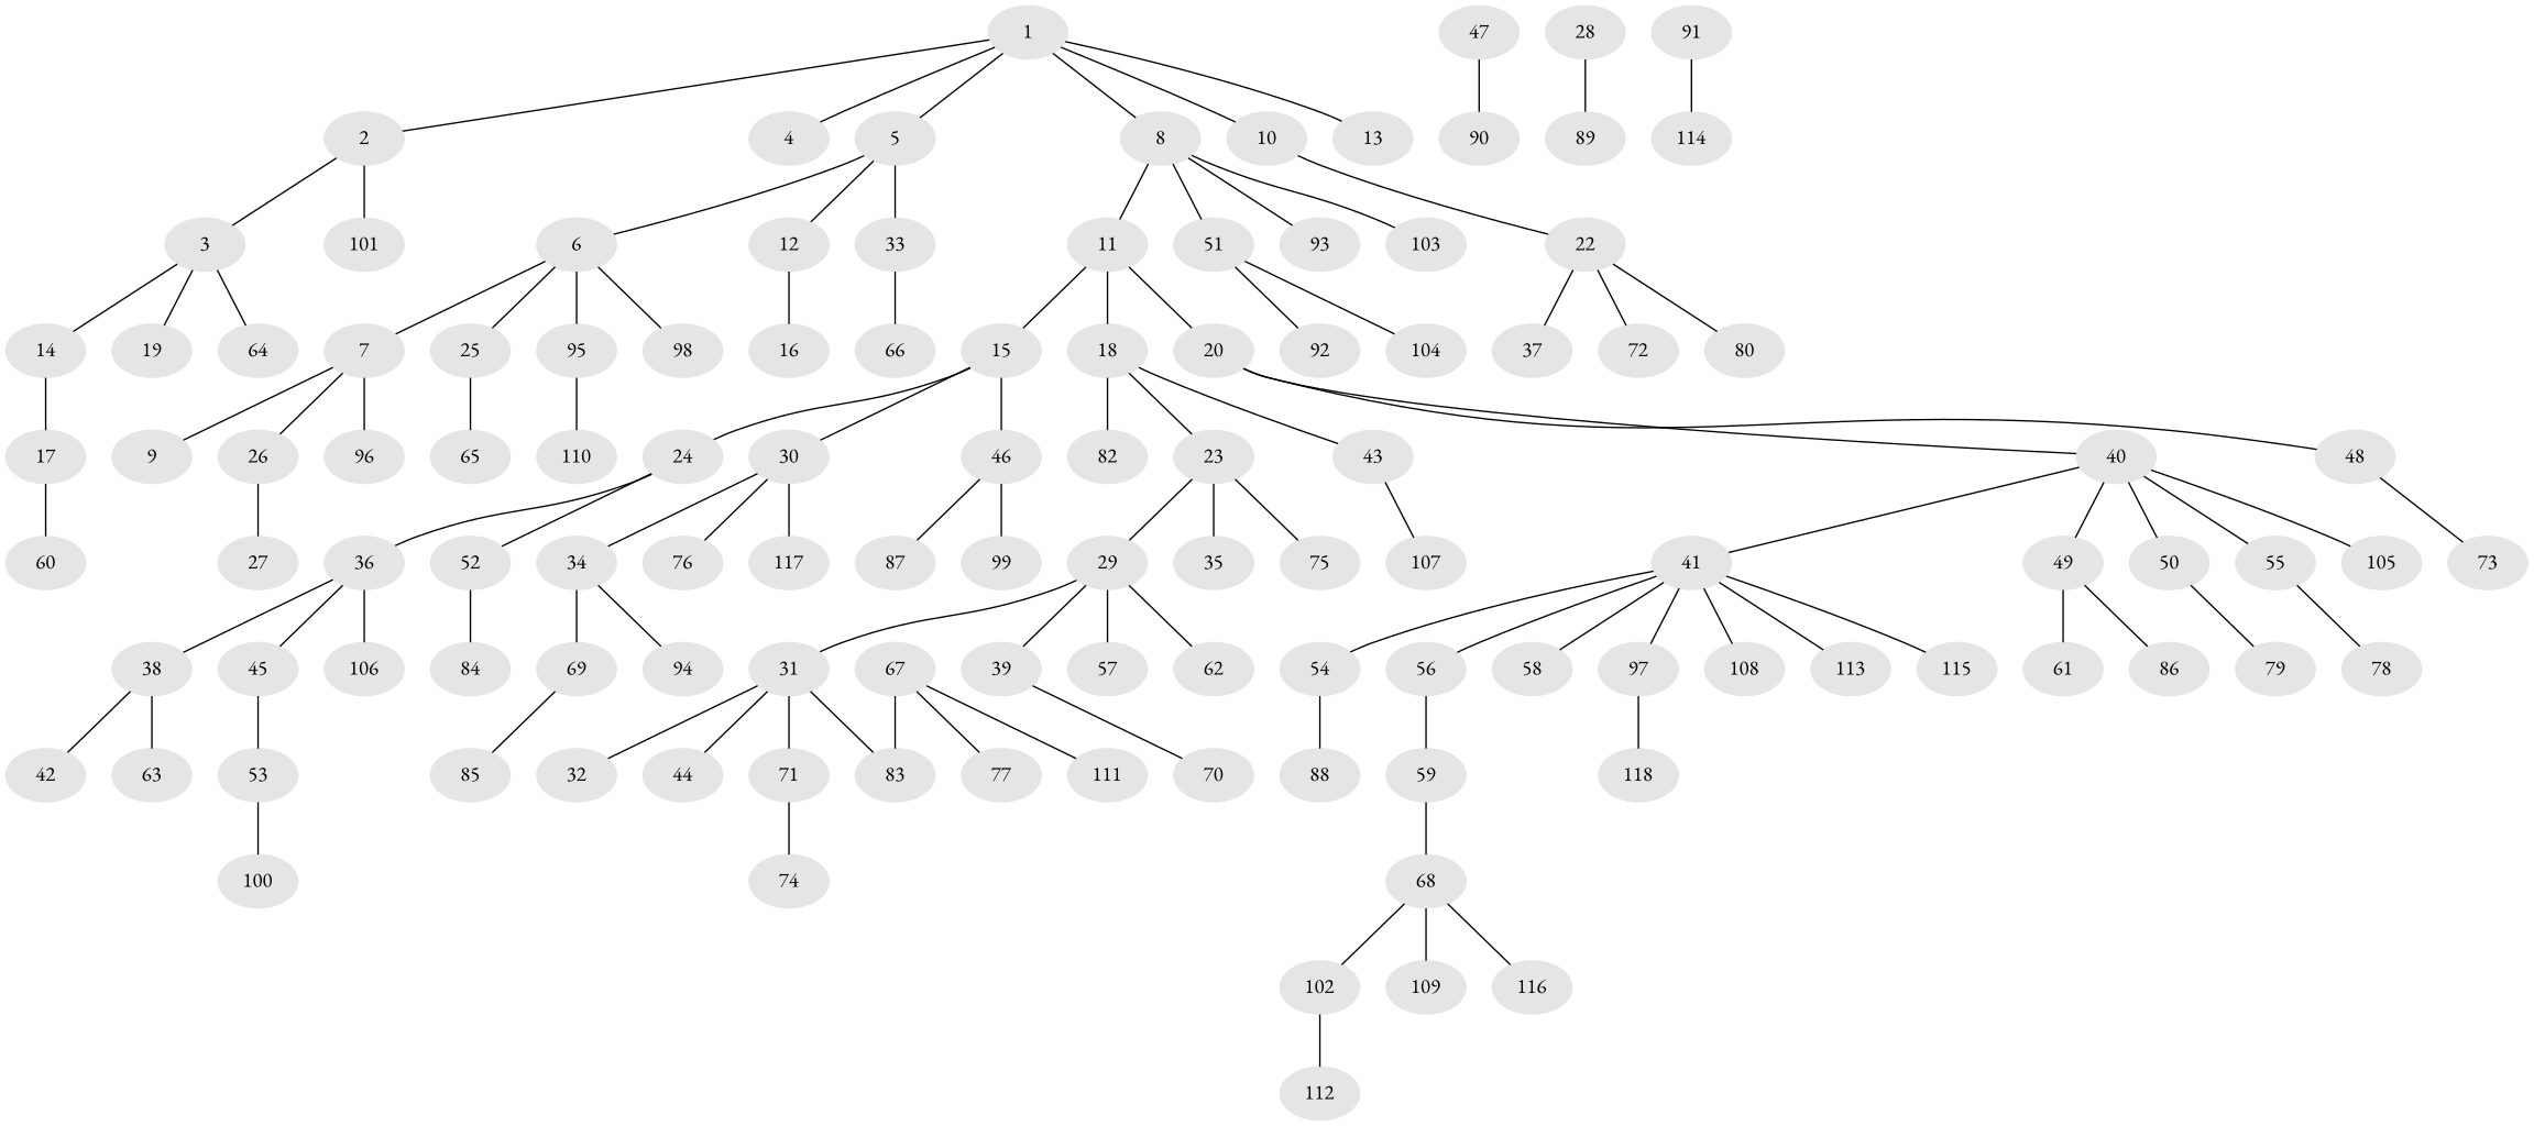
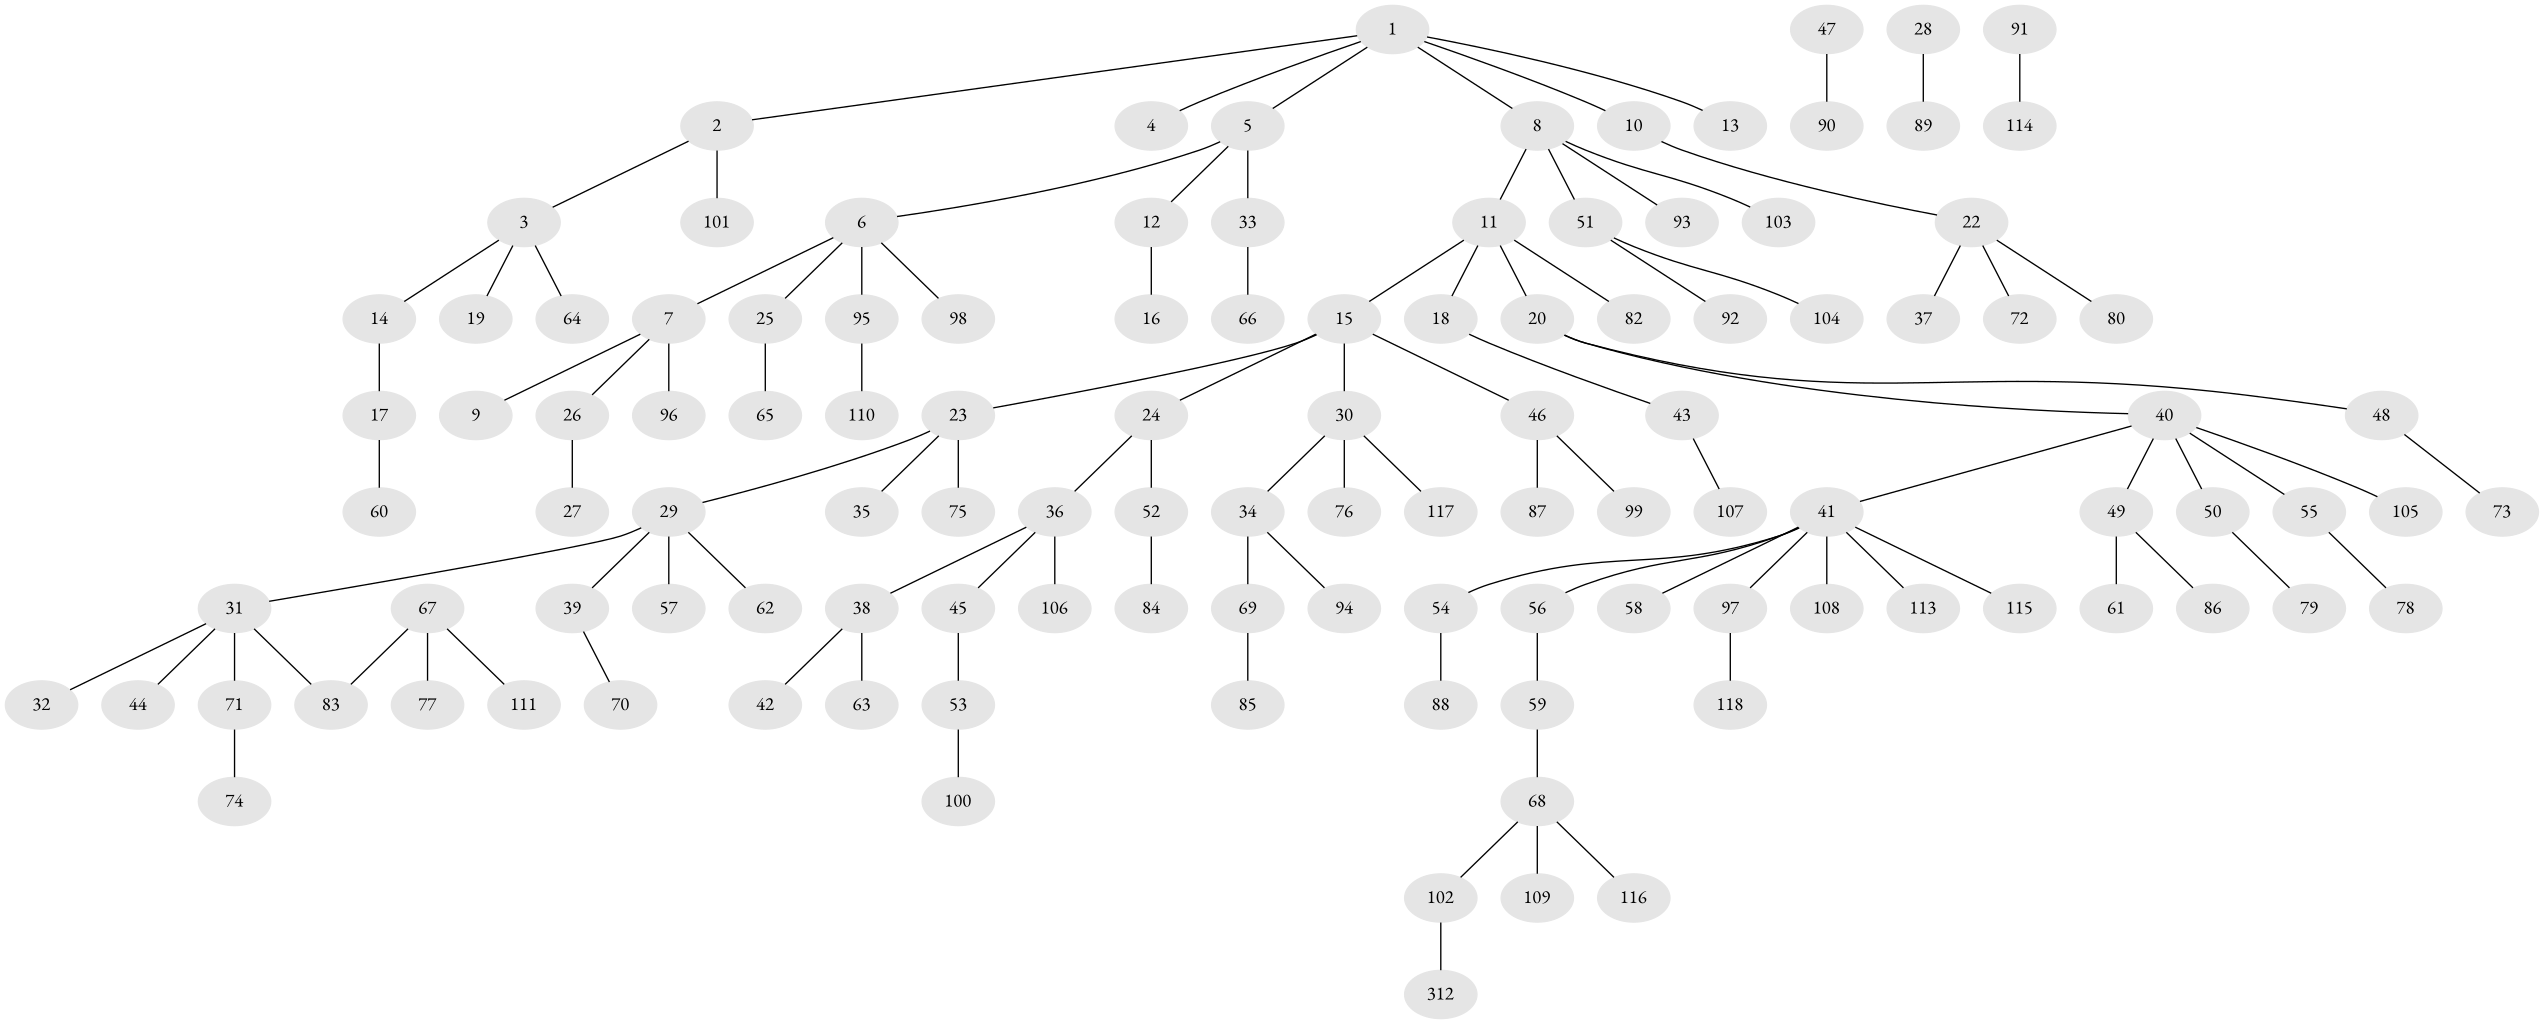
  graph {
    fontname="EB Garamond"
    node [color=gray90 fontname="EB Garamond" style=filled]
    edge [fontname="EB Garamond"]
    1
    2
    4
    5
    8
    10
    13
    3
    101
    6
    12
    33
    11
    51
    93
    103
    22
    14
    19
    64
    17
    7
    25
    95
    98
    16
    66
    9
    26
    96
    65
    110
    27
    15
    18
    20
    82
    92
    104
    37
    72
    80
    23
    24
    30
    46
    43
    40
    48
    60
    29
    35
    75
    36
    52
    34
    76
    117
    87
    99
    107
    41
    49
    50
    55
    105
    73
    47
    90
    31
    39
    57
    62
    28
    89
    38
    45
    106
    84
    32
    44
    71
    83
    70
    69
    94
    67
    77
    111
    74
    85
    91
    114
    42
    63
    53
    54
    56
    58
    97
    108
    113
    115
    61
    86
    79
    78
    88
    59
    118
    100
    68
    102
    109
    116
-   112
+   112 [label=312]
    1 -- 2
    1 -- 4
    1 -- 5
    1 -- 8
    1 -- 10
    1 -- 13
    2 -- 3
    2 -- 101
    5 -- 6
    5 -- 12
    5 -- 33
    8 -- 11
    8 -- 51
    8 -- 93
    8 -- 103
    10 -- 22
    3 -- 14
    3 -- 19
    3 -- 64
    6 -- 7
    6 -- 25
    6 -- 95
    6 -- 98
    12 -- 16
    33 -- 66
    11 -- 15
    11 -- 18
    11 -- 20
-   18 -- 82
+   11 -- 82
    51 -- 92
    51 -- 104
    22 -- 37
    22 -- 72
    22 -- 80
    14 -- 17
    17 -- 60
    7 -- 9
    7 -- 26
    7 -- 96
    25 -- 65
    95 -- 110
    26 -- 27
-   18 -- 23
+   15 -- 23
    15 -- 24
    15 -- 30
    15 -- 46
    18 -- 43
    20 -- 40
    20 -- 48
    23 -- 29
    23 -- 35
    23 -- 75
    24 -- 36
    24 -- 52
    30 -- 34
    30 -- 76
    30 -- 117
    46 -- 87
    46 -- 99
    43 -- 107
    40 -- 41
    40 -- 49
    40 -- 50
    40 -- 55
    40 -- 105
    48 -- 73
    29 -- 31
    29 -- 39
    29 -- 57
    29 -- 62
    36 -- 38
    36 -- 45
    36 -- 106
    52 -- 84
    34 -- 69
    34 -- 94
    41 -- 54
    41 -- 56
    41 -- 58
    41 -- 97
    41 -- 108
    41 -- 113
    41 -- 115
    49 -- 61
    49 -- 86
    50 -- 79
    55 -- 78
    47 -- 90
    31 -- 32
    31 -- 44
    31 -- 71
    31 -- 83
    39 -- 70
    28 -- 89
    38 -- 42
    38 -- 63
    45 -- 53
    71 -- 74
    69 -- 85
    67 -- 83
    67 -- 77
    67 -- 111
    91 -- 114
    53 -- 100
    54 -- 88
    56 -- 59
    97 -- 118
    59 -- 68
    68 -- 102
    68 -- 109
    68 -- 116
    102 -- 112
  }
